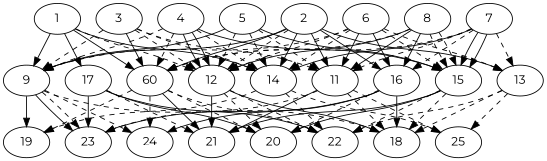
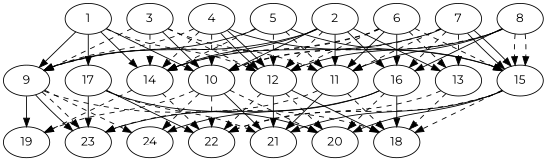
  digraph {
    fontname=Montserrat
    node [alpha=0.15 fontname=Montserrat]
    edge [fontname=Montserrat style=dashed]
    1 [expect_size=44187648]
    9 [expect_size=7390208]
-   10 [alpha=0.14 expect_size=22237184 label=60]
+   10 [alpha=0.14 expect_size=22237184]
    12 [alpha=0.16 expect_size=26247168]
    14 [alpha=0.16 expect_size=11796480]
    17 [alpha=0.17 expect_size=22435840]
    18 [alpha=0.04 expect_size=15590400]
    19 [alpha=0.03 expect_size=6884352]
    23 [alpha=0.20 expect_size=18798592]
    24 [alpha=0.04 expect_size=29556736]
    20 [alpha=0.09 expect_size=43142144]
    21 [alpha=0.11 expect_size=29813760]
    22 [alpha=0.11 expect_size=28435456]
-   25 [expect_size=21078016]
    2 [alpha=0.13 expect_size=47373312]
    11 [alpha=0.19 expect_size=38353920]
    13 [alpha=0.05 expect_size=9836544]
    16 [expect_size=39388160]
    3 [alpha=0.01 expect_size=25744384]
    4 [alpha=0.06 expect_size=41915392]
    15 [alpha=0.19 expect_size=25764864]
    5 [alpha=0.06 expect_size=21141504]
    6 [alpha=0.13 expect_size=30402560]
    7 [alpha=0.17 expect_size=26685440]
    8 [alpha=0.16 expect_size=18669568]
    1 -> 9 [style=solid]
    1 -> 10 [style=solid]
    1 -> 12
    1 -> 14 [style=solid]
    1 -> 17 [style=solid]
    9 -> 18
    9 -> 19 [style=solid]
    9 -> 23 [style=solid]
    9 -> 23
    9 -> 24
    10 -> 19
    10 -> 24
    10 -> 20
    10 -> 21 [style=solid]
    10 -> 22
    12 -> 18 [style=solid]
    12 -> 20
    12 -> 21 [style=solid]
    12 -> 22
    14 -> 19
    14 -> 22
-   14 -> 25
    17 -> 23 [style=solid]
    17 -> 20 [style=solid]
    17 -> 21
    17 -> 22 [style=solid]
    2 -> 9 [style=solid]
    2 -> 10 [style=solid]
    2 -> 12
    2 -> 14 [style=solid]
    2 -> 11 [style=solid]
    2 -> 13 [style=solid]
    2 -> 16 [style=solid]
    11 -> 18
    11 -> 23
    11 -> 21 [style=solid]
-   11 -> 25
    13 -> 18
    13 -> 22
-   13 -> 25
    16 -> 18 [style=solid]
    16 -> 23 [style=solid]
    16 -> 24 [style=solid]
    16 -> 20
    3 -> 9
    3 -> 10 [style=solid]
    3 -> 12
    3 -> 14
    3 -> 11
    4 -> 9
    4 -> 10
    4 -> 12 [style=solid]
    4 -> 12 [style=solid]
    4 -> 14
    4 -> 15 [style=solid]
    15 -> 18
    15 -> 20 [style=solid]
    15 -> 21 [style=solid]
    15 -> 22
    5 -> 9 [style=solid]
    5 -> 12
    5 -> 14
    5 -> 11
    5 -> 15 [style=solid]
    6 -> 9
    6 -> 12
    6 -> 14
    6 -> 11 [style=solid]
    6 -> 13
    6 -> 16 [style=solid]
    6 -> 15
    7 -> 10
    7 -> 14 [style=solid]
    7 -> 11
    7 -> 13
    7 -> 16
    7 -> 15 [style=solid]
    7 -> 15 [style=solid]
    8 -> 10
    8 -> 12 [style=solid]
    8 -> 11 [style=solid]
    8 -> 16 [style=solid]
    8 -> 15
    8 -> 15
  }
